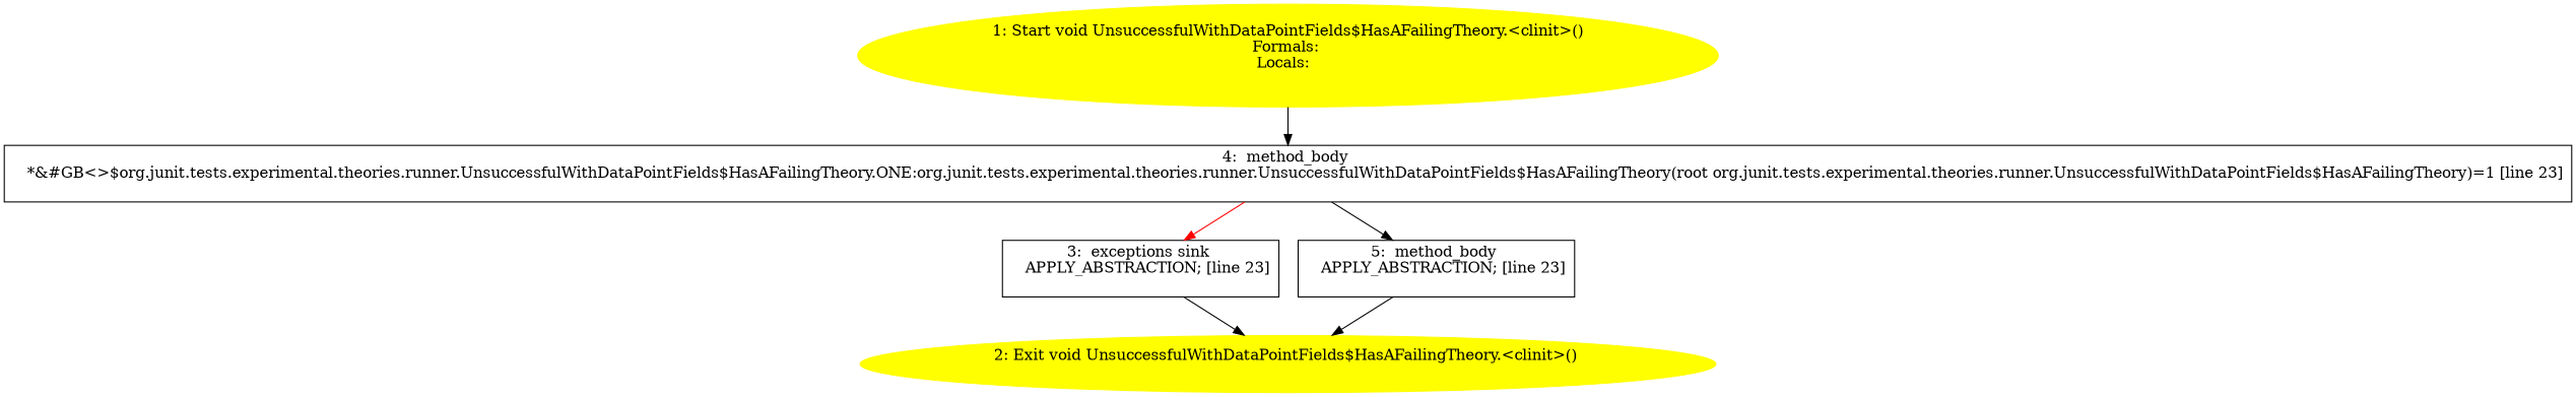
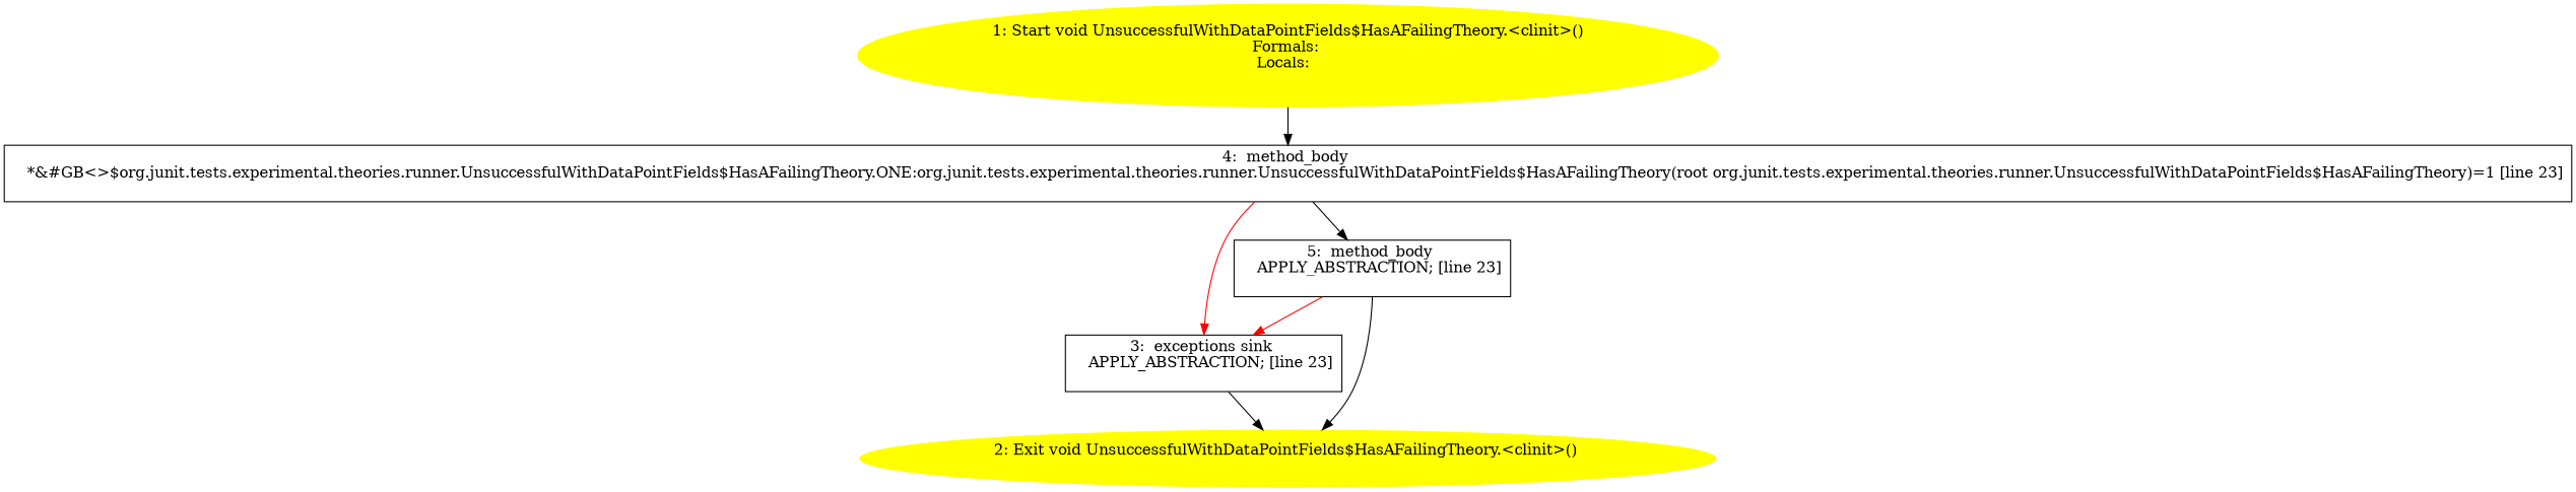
  digraph {
    node [shape=box]
    n1 [color=yellow label="1: Start void UnsuccessfulWithDataPointFields$HasAFailingTheory.<clinit>()\nFormals: \nLocals:  \n  " style=filled shape=""]
    n2 [label="4:  method_body \n   *&#GB<>$org.junit.tests.experimental.theories.runner.UnsuccessfulWithDataPointFields$HasAFailingTheory.ONE:org.junit.tests.experimental.theories.runner.UnsuccessfulWithDataPointFields$HasAFailingTheory(root org.junit.tests.experimental.theories.runner.UnsuccessfulWithDataPointFields$HasAFailingTheory)=1 [line 23]\n "]
    n3 [label="3:  exceptions sink \n   APPLY_ABSTRACTION; [line 23]\n "]
    n4 [label="5:  method_body \n   APPLY_ABSTRACTION; [line 23]\n "]
    n5 [color=yellow label="2: Exit void UnsuccessfulWithDataPointFields$HasAFailingTheory.<clinit>() \n  " style=filled shape=""]
    n1 -> n2
    n2 -> n3 [color=red]
    n2 -> n4
    n3 -> n5
+   n4 -> n3 [color=red]
    n4 -> n5
  }
